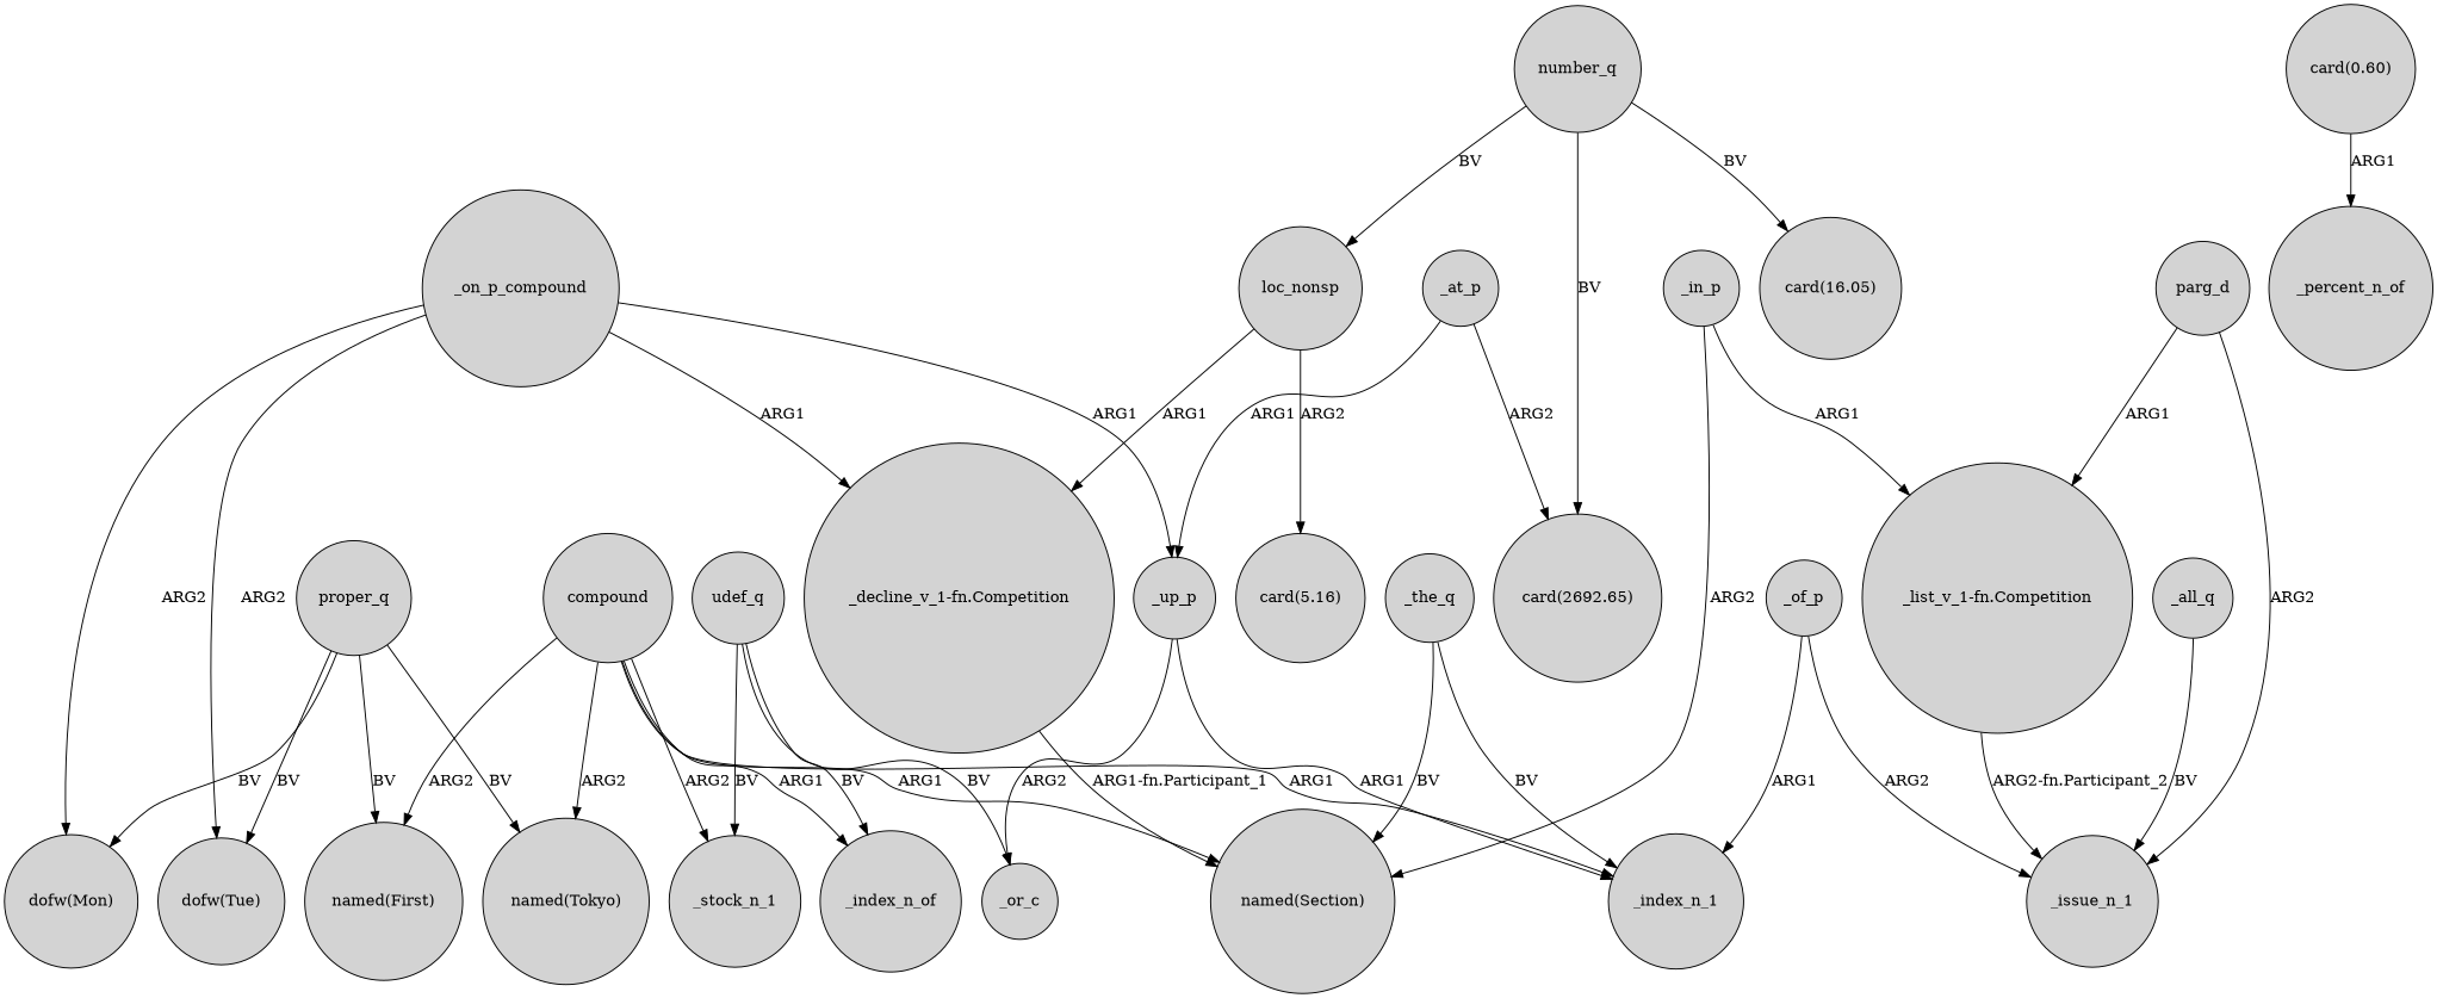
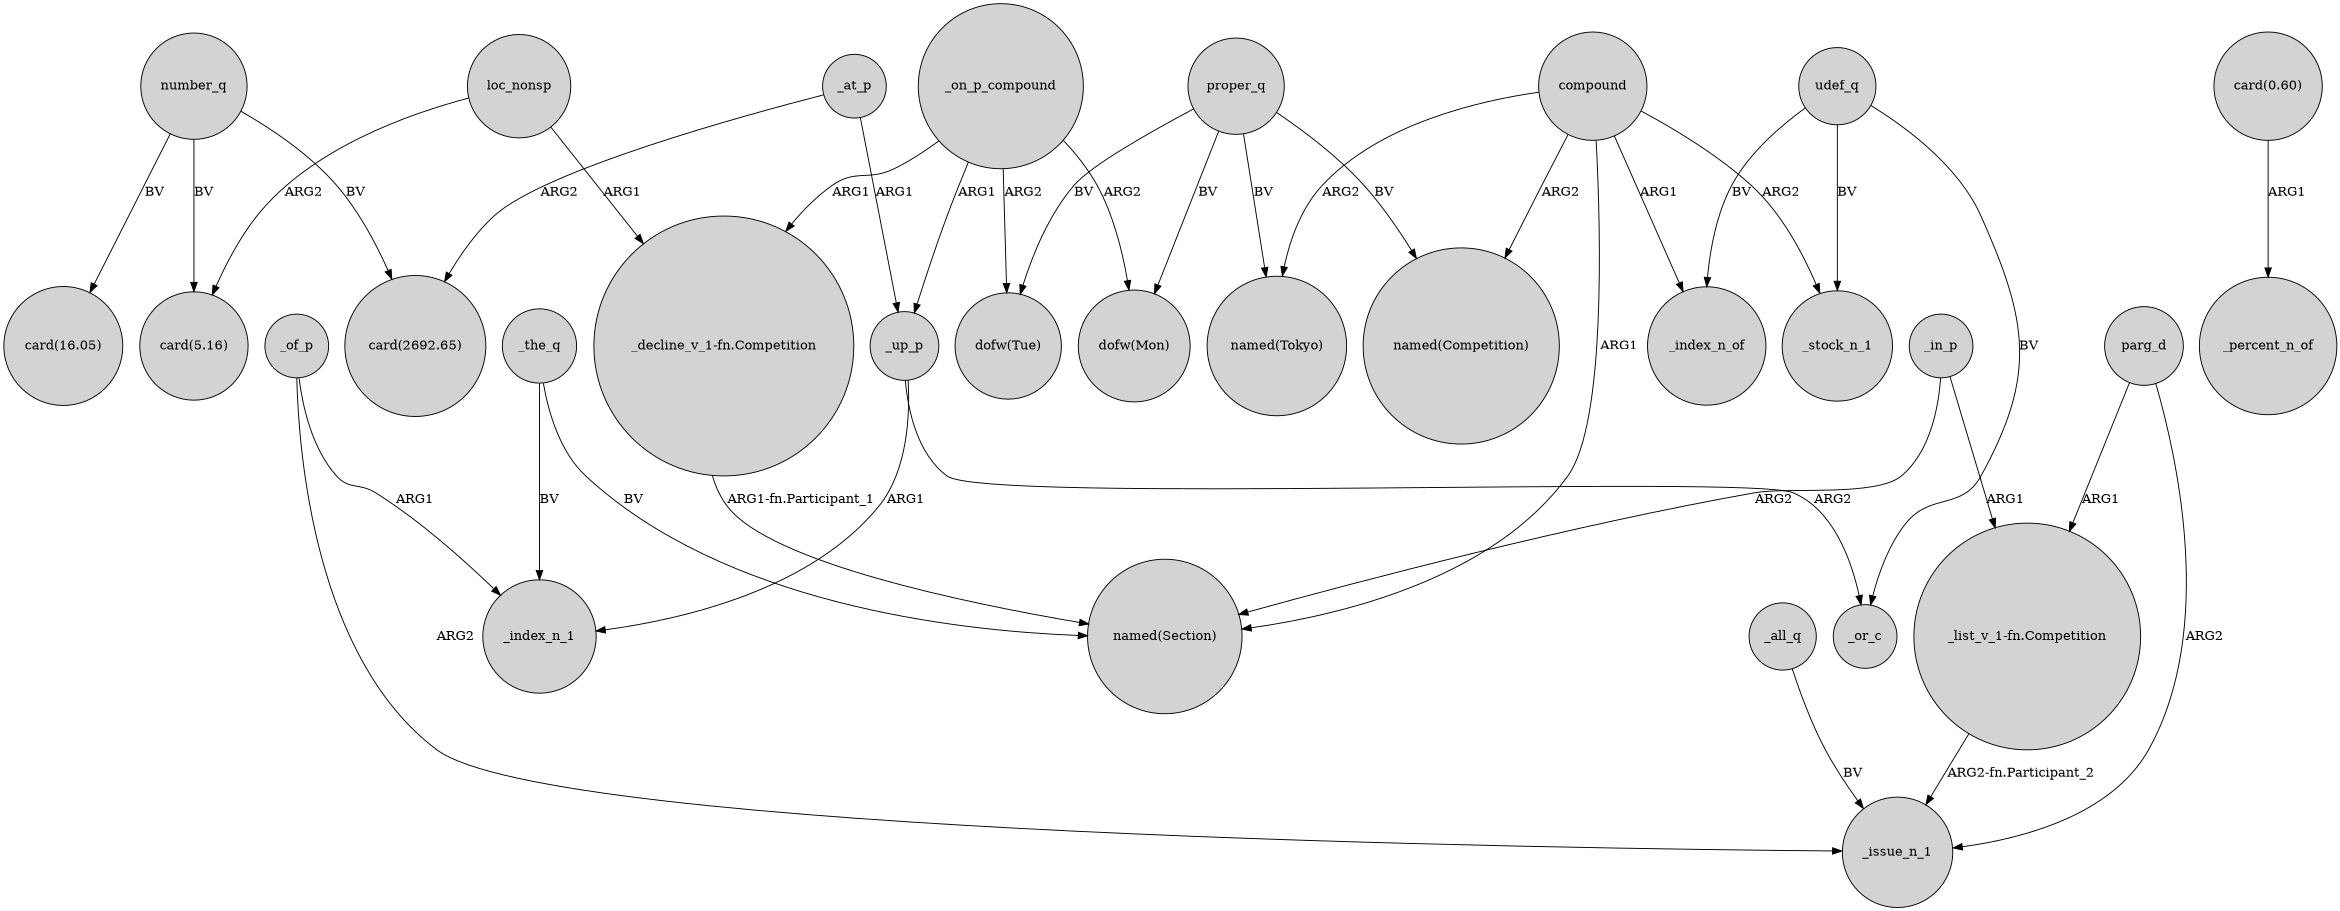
  digraph {
    node [shape=circle style=filled]
    loc_nonsp
    "card(5.16)"
    "_decline_v_1-fn.Competition"
    "named(Section)"
    number_q
    "card(2692.65)"
    "card(16.05)"
    _the_q
    _index_n_1
    _up_p
    _or_c
    _all_q
    _issue_n_1
    udef_q
    n15 [label=_index_n_of]
    _stock_n_1
    _of_p
    proper_q
    "dofw(Mon)"
-   "named(First)"
+   "named(First)" [label="named(Competition)"]
    "named(Tokyo)"
    "dofw(Tue)"
    _at_p
    compound
    n25 [label=_on_p_compound]
    parg_d
    "_list_v_1-fn.Competition"
    _in_p
    "card(0.60)"
    _percent_n_of
    loc_nonsp -> "card(5.16)" [label=ARG2]
    loc_nonsp -> "_decline_v_1-fn.Competition" [label=ARG1]
    "_decline_v_1-fn.Competition" -> "named(Section)" [label="ARG1-fn.Participant_1"]
-   number_q -> loc_nonsp [label=BV]
+   number_q -> "card(5.16)" [label=BV]
    number_q -> "card(2692.65)" [label=BV]
    number_q -> "card(16.05)" [label=BV]
    _the_q -> "named(Section)" [label=BV]
    _the_q -> _index_n_1 [label=BV]
    _up_p -> _index_n_1 [label=ARG1]
    _up_p -> _or_c [label=ARG2]
    _all_q -> _issue_n_1 [label=BV]
    udef_q -> _or_c [label=BV]
    udef_q -> n15 [label=BV]
    udef_q -> _stock_n_1 [label=BV]
    _of_p -> _index_n_1 [label=ARG1]
    _of_p -> _issue_n_1 [label=ARG2]
    proper_q -> "dofw(Mon)" [label=BV]
    proper_q -> "named(First)" [label=BV]
    proper_q -> "named(Tokyo)" [label=BV]
    proper_q -> "dofw(Tue)" [label=BV]
    _at_p -> "card(2692.65)" [label=ARG2]
    _at_p -> _up_p [label=ARG1]
    compound -> "named(Section)" [label=ARG1]
-   compound -> _index_n_1 [label=ARG1]
    compound -> n15 [label=ARG1]
    compound -> _stock_n_1 [label=ARG2]
    compound -> "named(First)" [label=ARG2]
    compound -> "named(Tokyo)" [label=ARG2]
    n25 -> "_decline_v_1-fn.Competition" [label=ARG1]
    n25 -> _up_p [label=ARG1]
    n25 -> "dofw(Mon)" [label=ARG2]
    n25 -> "dofw(Tue)" [label=ARG2]
    parg_d -> _issue_n_1 [label=ARG2]
    parg_d -> "_list_v_1-fn.Competition" [label=ARG1]
    "_list_v_1-fn.Competition" -> _issue_n_1 [label="ARG2-fn.Participant_2"]
    _in_p -> "named(Section)" [label=ARG2]
    _in_p -> "_list_v_1-fn.Competition" [label=ARG1]
    "card(0.60)" -> _percent_n_of [label=ARG1]
  }
